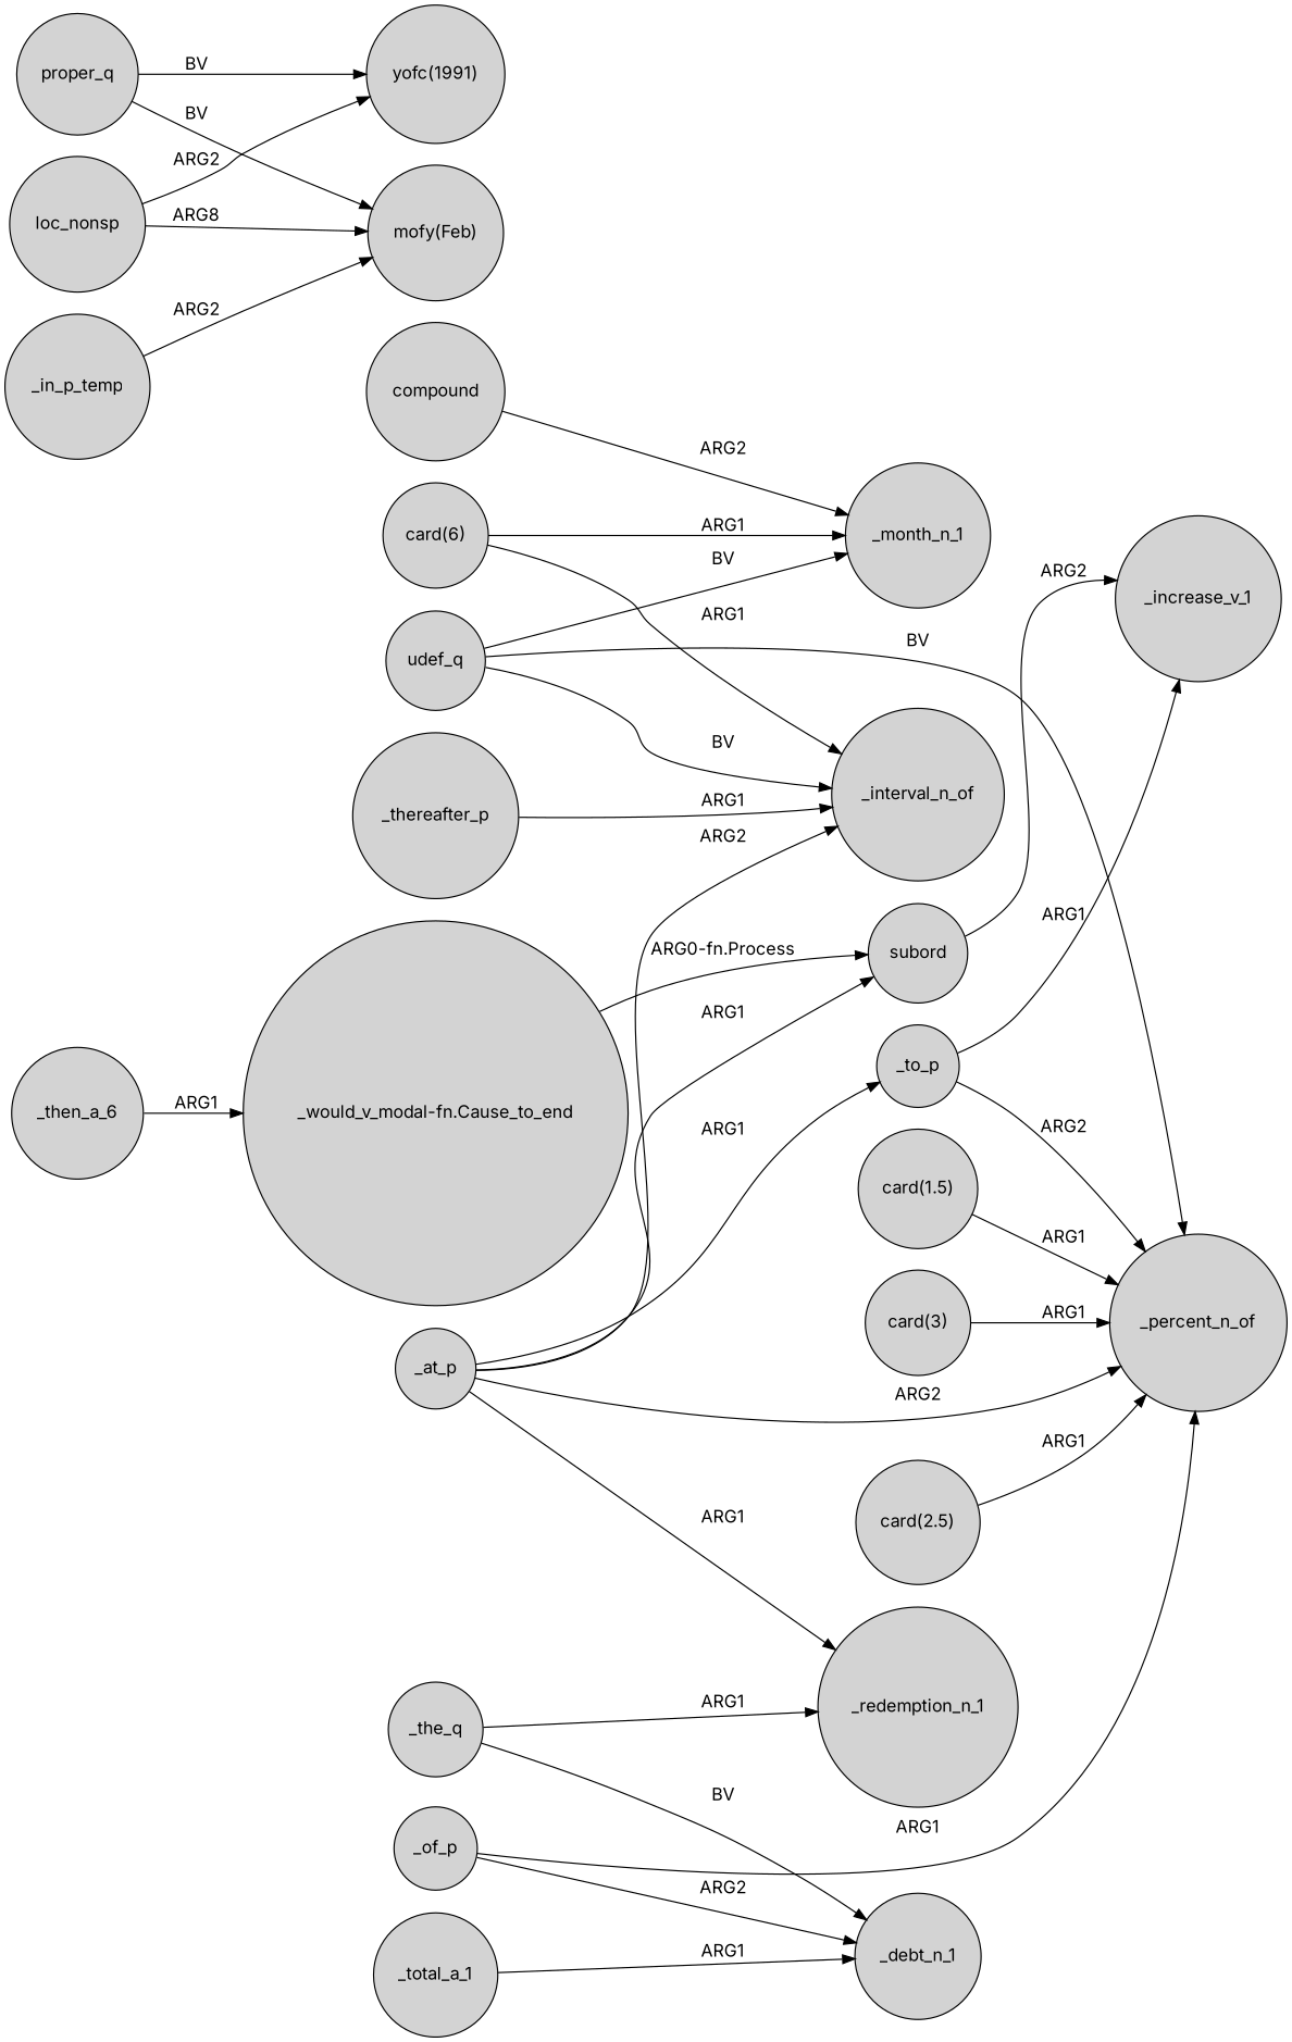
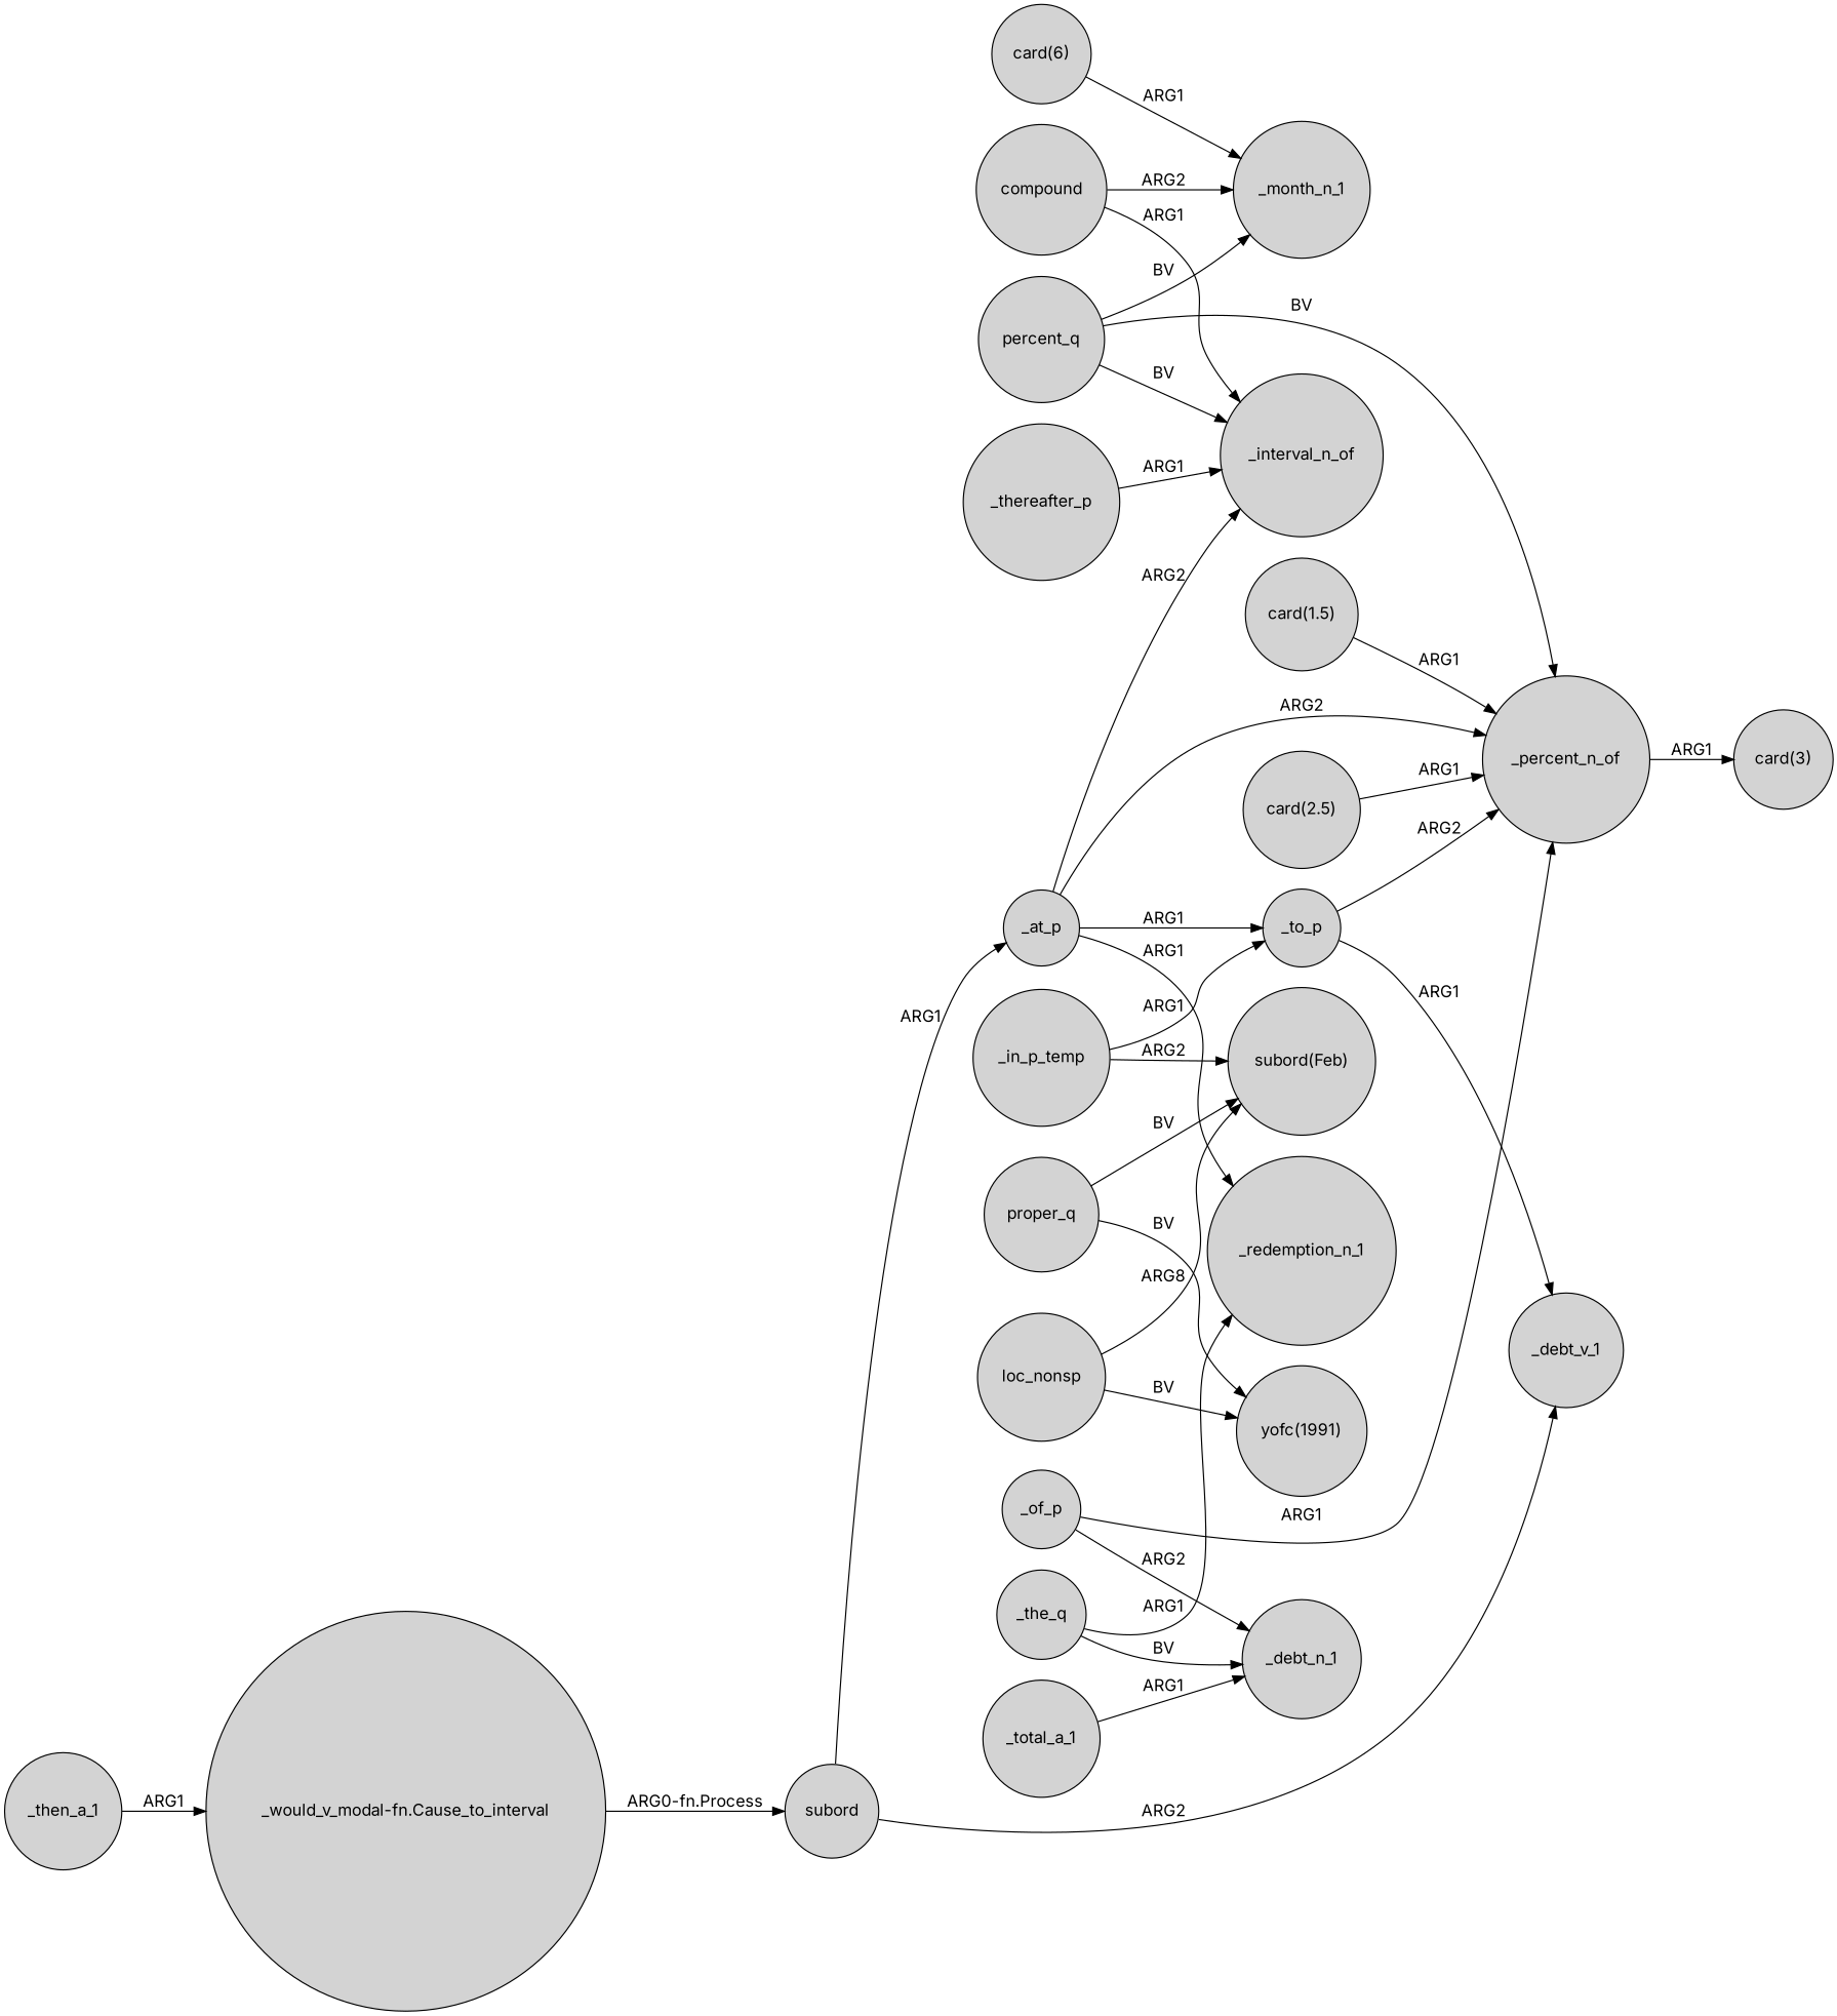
  digraph {
    fontname=Inter
    rankdir=LR
    node [fontname=Inter shape=circle style=filled]
    edge [fontname=Inter]
-   udef_q
+   udef_q [label=percent_q]
    _month_n_1
    _percent_n_of
    _interval_n_of
-   "_would_v_modal-fn.Cause_to_end"
+   "_would_v_modal-fn.Cause_to_end" [label="_would_v_modal-fn.Cause_to_interval"]
    subord
    _at_p
-   _increase_v_1
+   _increase_v_1 [label=_debt_v_1]
    _to_p
    _redemption_n_1
    _of_p
    _debt_n_1
-   _then_a_1 [label=_then_a_6]
+   _then_a_1
    _in_p_temp
-   "mofy(Feb)"
+   "mofy(Feb)" [label="subord(Feb)"]
    loc_nonsp
    "yofc(1991)"
    _the_q
    "card(1.5)"
    "card(3)"
    compound
    proper_q
    "card(2.5)"
    _thereafter_p
    _total_a_1
    "card(6)"
    udef_q -> _month_n_1 [label=BV]
    udef_q -> _percent_n_of [label=BV]
    udef_q -> _interval_n_of [label=BV]
    "_would_v_modal-fn.Cause_to_end" -> subord [label="ARG0-fn.Process"]
-   _at_p -> subord [label=ARG1]
+   subord -> _at_p [label=ARG1]
    subord -> _increase_v_1 [label=ARG2]
    _at_p -> _percent_n_of [label=ARG2]
    _at_p -> _interval_n_of [label=ARG2]
    _at_p -> _to_p [label=ARG1]
    _at_p -> _redemption_n_1 [label=ARG1]
    _to_p -> _percent_n_of [label=ARG2]
    _to_p -> _increase_v_1 [label=ARG1]
    _of_p -> _percent_n_of [label=ARG1]
    _of_p -> _debt_n_1 [label=ARG2]
    _then_a_1 -> "_would_v_modal-fn.Cause_to_end" [label=ARG1]
+   _in_p_temp -> _to_p [label=ARG1]
    _in_p_temp -> "mofy(Feb)" [label=ARG2]
    loc_nonsp -> "mofy(Feb)" [label=ARG8]
-   loc_nonsp -> "yofc(1991)" [label=ARG2]
+   loc_nonsp -> "yofc(1991)" [label=BV]
    _the_q -> _redemption_n_1 [label=ARG1]
    _the_q -> _debt_n_1 [label=BV]
    "card(1.5)" -> _percent_n_of [label=ARG1]
-   "card(3)" -> _percent_n_of [label=ARG1]
+   _percent_n_of -> "card(3)" [label=ARG1]
    compound -> _month_n_1 [label=ARG2]
-   "card(6)" -> _interval_n_of [label=ARG1]
+   compound -> _interval_n_of [label=ARG1]
    proper_q -> "mofy(Feb)" [label=BV]
    proper_q -> "yofc(1991)" [label=BV]
    "card(2.5)" -> _percent_n_of [label=ARG1]
    _thereafter_p -> _interval_n_of [label=ARG1]
    _total_a_1 -> _debt_n_1 [label=ARG1]
    "card(6)" -> _month_n_1 [label=ARG1]
  }
